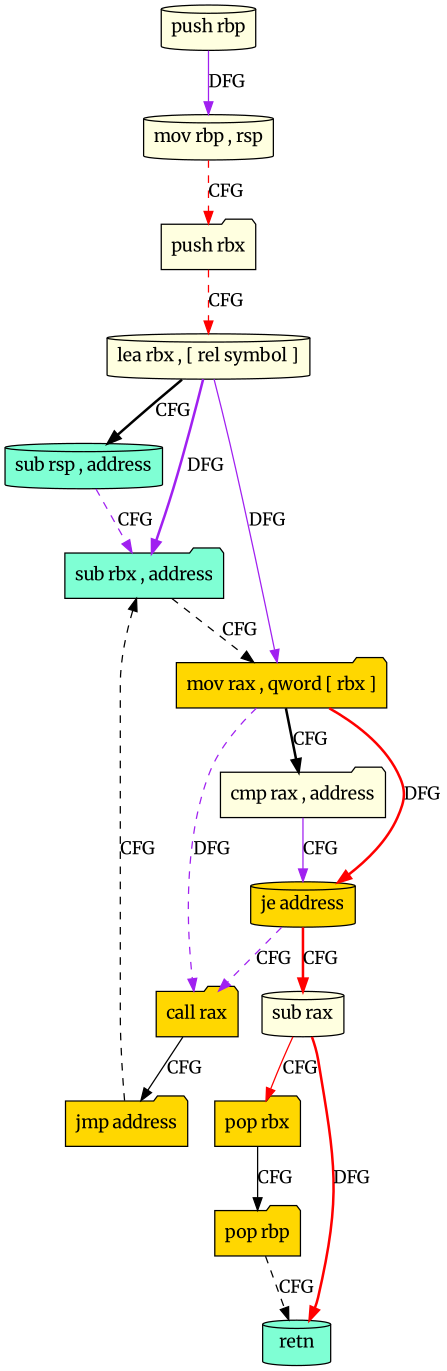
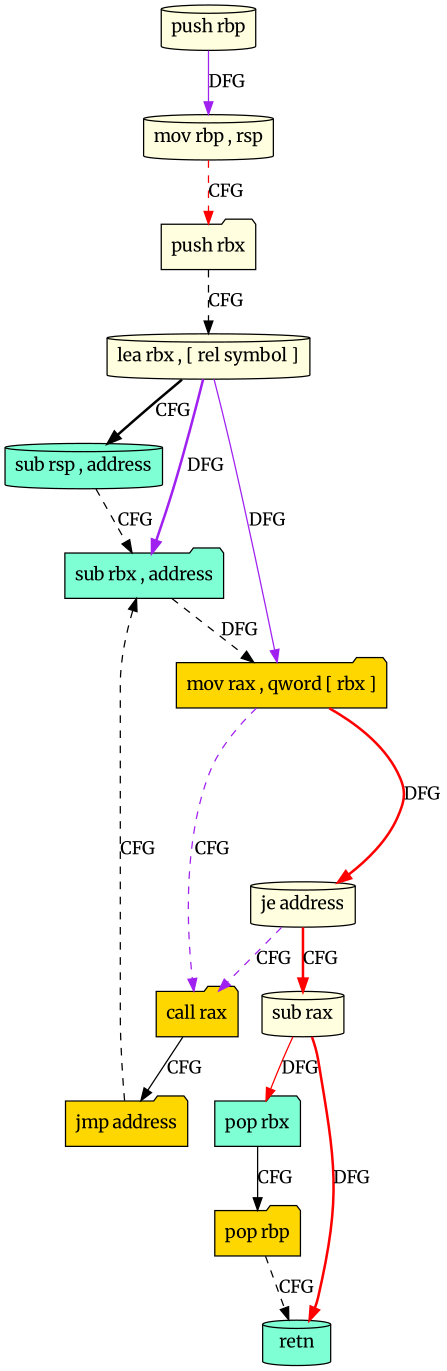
  digraph {
    fontname=Merriweather
    node [fillcolor=lightyellow fontname=Merriweather shape=folder style=filled]
    edge [color=purple fontname=Merriweather style=dashed]
    n1 [label="push rbp" shape=cylinder]
    n2 [label="mov rbp , rsp" shape=cylinder]
    n3 [label="push rbx"]
    n4 [label="lea rbx , [ rel symbol ]" shape=cylinder]
    n5 [fillcolor=aquamarine label="sub rsp , address" shape=cylinder]
    n6 [fillcolor=aquamarine label="sub rbx , address"]
    n7 [fillcolor=gold label="mov rax , qword [ rbx ]"]
    n8 [fillcolor=gold label="call rax"]
-   n9 [label="cmp rax , address"]
-   n10 [fillcolor=gold label="je address" shape=cylinder]
+   n10 [label="je address" shape=cylinder]
    n11 [label="sub rax" shape=cylinder]
-   n12 [fillcolor=gold label="pop rbx"]
+   n12 [fillcolor=aquamarine label="pop rbx"]
    n13 [fillcolor=aquamarine label=retn shape=cylinder]
    n14 [fillcolor=gold label="pop rbp"]
    n15 [fillcolor=gold label="jmp address"]
    n1 -> n2 [label=DFG style=solid]
    n2 -> n3 [color=red label=CFG]
-   n3 -> n4 [color=red label=CFG]
+   n3 -> n4 [color=black label=CFG]
    n4 -> n5 [color=black label=CFG style=bold]
    n4 -> n6 [label=DFG style=bold]
    n4 -> n7 [label=DFG style=solid]
-   n5 -> n6 [label=CFG]
-   n6 -> n7 [color=black label=CFG]
-   n7 -> n8 [label=DFG]
-   n7 -> n9 [color=black label=CFG style=bold]
+   n5 -> n6 [color=black label=CFG]
+   n6 -> n7 [color=black label=DFG]
+   n7 -> n8 [label=CFG]
    n7 -> n10 [color=red label=DFG style=bold]
    n8 -> n15 [color=black label=CFG style=solid]
-   n9 -> n10 [label=CFG style=solid]
    n10 -> n8 [label=CFG]
    n10 -> n11 [color=red label=CFG style=bold]
-   n11 -> n12 [color=red label=CFG style=solid]
+   n11 -> n12 [color=red label=DFG style=solid]
    n11 -> n13 [color=red label=DFG style=bold]
    n12 -> n14 [color=black label=CFG style=solid]
    n14 -> n13 [color=black label=CFG]
    n15 -> n6 [color=black label=CFG]
  }
